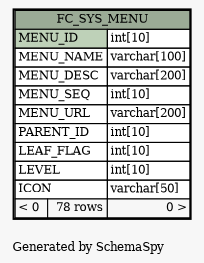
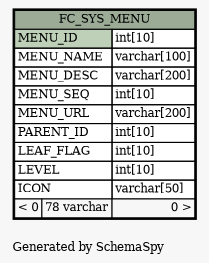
  digraph {
    bgcolor="#f7f7f7"
    fontname="DejaVu Serif"
    fontsize=11
    label="\nGenerated by SchemaSpy"
    labeljust=l
    nodesep=0.18
    rankdir=RL
    ranksep=0.46
-   n1 [fontname="DejaVu Serif" fontsize=11 label=<     <TABLE BORDER="2" CELLBORDER="1" CELLSPACING="0" BGCOLOR="#ffffff">       <TR><TD COLSPAN="3" BGCOLOR="#9bab96" ALIGN="CENTER">FC_SYS_MENU</TD></TR>       <TR><TD PORT="MENU_ID" COLSPAN="2" BGCOLOR="#bed1b8" ALIGN="LEFT">MENU_ID</TD><TD PORT="MENU_ID.type" ALIGN="LEFT">int[10]</TD></TR>       <TR><TD PORT="MENU_NAME" COLSPAN="2" ALIGN="LEFT">MENU_NAME</TD><TD PORT="MENU_NAME.type" ALIGN="LEFT">varchar[100]</TD></TR>       <TR><TD PORT="MENU_DESC" COLSPAN="2" ALIGN="LEFT">MENU_DESC</TD><TD PORT="MENU_DESC.type" ALIGN="LEFT">varchar[200]</TD></TR>       <TR><TD PORT="MENU_SEQ" COLSPAN="2" ALIGN="LEFT">MENU_SEQ</TD><TD PORT="MENU_SEQ.type" ALIGN="LEFT">int[10]</TD></TR>       <TR><TD PORT="MENU_URL" COLSPAN="2" ALIGN="LEFT">MENU_URL</TD><TD PORT="MENU_URL.type" ALIGN="LEFT">varchar[200]</TD></TR>       <TR><TD PORT="PARENT_ID" COLSPAN="2" ALIGN="LEFT">PARENT_ID</TD><TD PORT="PARENT_ID.type" ALIGN="LEFT">int[10]</TD></TR>       <TR><TD PORT="LEAF_FLAG" COLSPAN="2" ALIGN="LEFT">LEAF_FLAG</TD><TD PORT="LEAF_FLAG.type" ALIGN="LEFT">int[10]</TD></TR>       <TR><TD PORT="LEVEL" COLSPAN="2" ALIGN="LEFT">LEVEL</TD><TD PORT="LEVEL.type" ALIGN="LEFT">int[10]</TD></TR>       <TR><TD PORT="ICON" COLSPAN="2" ALIGN="LEFT">ICON</TD><TD PORT="ICON.type" ALIGN="LEFT">varchar[50]</TD></TR>       <TR><TD ALIGN="LEFT" BGCOLOR="#f7f7f7">&lt; 0</TD><TD ALIGN="RIGHT" BGCOLOR="#f7f7f7">78 rows</TD><TD ALIGN="RIGHT" BGCOLOR="#f7f7f7">0 &gt;</TD></TR>     </TABLE>> shape=plaintext]
+   n1 [fontname="DejaVu Serif" fontsize=11 label=<     <TABLE BORDER="2" CELLBORDER="1" CELLSPACING="0" BGCOLOR="#ffffff">       <TR><TD COLSPAN="3" BGCOLOR="#9bab96" ALIGN="CENTER">FC_SYS_MENU</TD></TR>       <TR><TD PORT="MENU_ID" COLSPAN="2" BGCOLOR="#bed1b8" ALIGN="LEFT">MENU_ID</TD><TD PORT="MENU_ID.type" ALIGN="LEFT">int[10]</TD></TR>       <TR><TD PORT="MENU_NAME" COLSPAN="2" ALIGN="LEFT">MENU_NAME</TD><TD PORT="MENU_NAME.type" ALIGN="LEFT">varchar[100]</TD></TR>       <TR><TD PORT="MENU_DESC" COLSPAN="2" ALIGN="LEFT">MENU_DESC</TD><TD PORT="MENU_DESC.type" ALIGN="LEFT">varchar[200]</TD></TR>       <TR><TD PORT="MENU_SEQ" COLSPAN="2" ALIGN="LEFT">MENU_SEQ</TD><TD PORT="MENU_SEQ.type" ALIGN="LEFT">int[10]</TD></TR>       <TR><TD PORT="MENU_URL" COLSPAN="2" ALIGN="LEFT">MENU_URL</TD><TD PORT="MENU_URL.type" ALIGN="LEFT">varchar[200]</TD></TR>       <TR><TD PORT="PARENT_ID" COLSPAN="2" ALIGN="LEFT">PARENT_ID</TD><TD PORT="PARENT_ID.type" ALIGN="LEFT">int[10]</TD></TR>       <TR><TD PORT="LEAF_FLAG" COLSPAN="2" ALIGN="LEFT">LEAF_FLAG</TD><TD PORT="LEAF_FLAG.type" ALIGN="LEFT">int[10]</TD></TR>       <TR><TD PORT="LEVEL" COLSPAN="2" ALIGN="LEFT">LEVEL</TD><TD PORT="LEVEL.type" ALIGN="LEFT">int[10]</TD></TR>       <TR><TD PORT="ICON" COLSPAN="2" ALIGN="LEFT">ICON</TD><TD PORT="ICON.type" ALIGN="LEFT">varchar[50]</TD></TR>       <TR><TD ALIGN="LEFT" BGCOLOR="#f7f7f7">&lt; 0</TD><TD ALIGN="RIGHT" BGCOLOR="#f7f7f7">78 varchar</TD><TD ALIGN="RIGHT" BGCOLOR="#f7f7f7">0 &gt;</TD></TR>     </TABLE>> shape=plaintext]
  }
